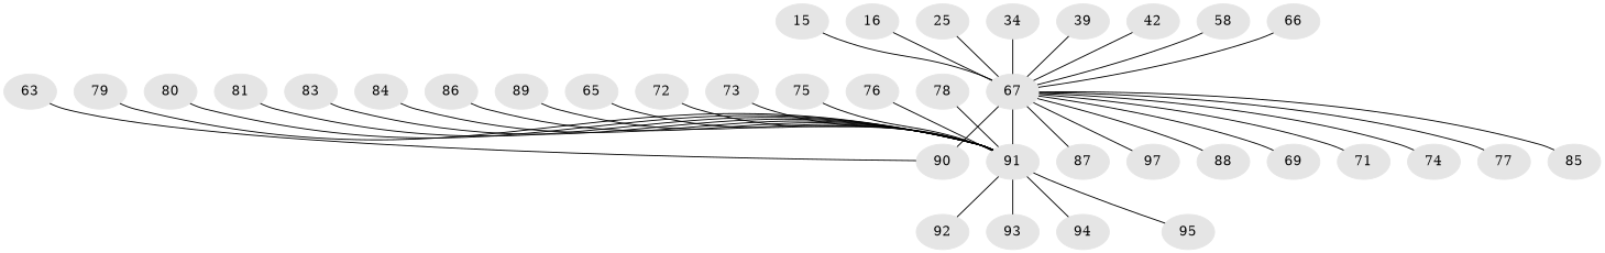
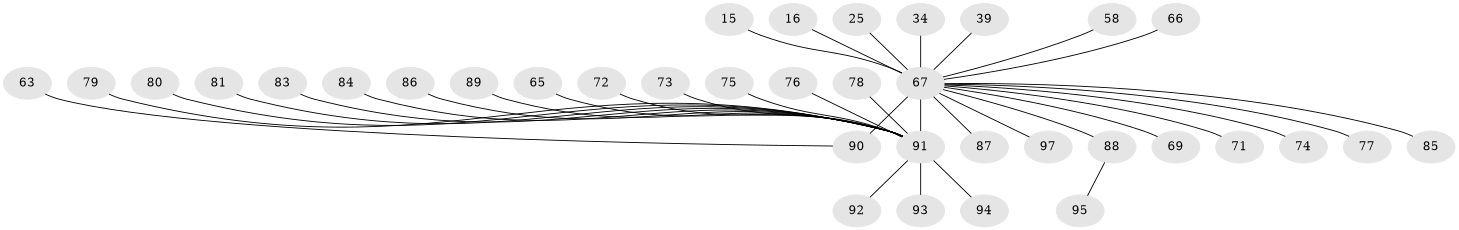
  graph {
    node [color=gray90 style=filled]
    67 [super="+13+61"]
    90 [super="+60"]
    91 [super="+40+47+70+82+20+21+27+32+33+35+37+41+44+46+48+53+54+56+58+59+62+64"]
    69 [super="+49"]
    71 [super="+68"]
    74
    77
    85
    87
    88
    97
    15
    16
    25
    34 [super="+7"]
    39
-   42
    n18 [label=58]
    63
    92
    93
    94
    95
    65
    66
    72
    73
    75
    76
    78
    79
    80
    81
    83
    84
    86
    89
    67 -- 90 [weight=4]
    67 -- 91 [weight=24]
    67 -- 69
    67 -- 71
    67 -- 74
    67 -- 77
    67 -- 85
    67 -- 87
    67 -- 88
    67 -- 97
    91 -- 92
    91 -- 93
    91 -- 94
-   91 -- 95
+   88 -- 95
    15 -- 67
    16 -- 67
    25 -- 67
    34 -- 67 [weight=4]
    39 -- 67
-   42 -- 67
    n18 -- 67
    63 -- 90
    65 -- 91
    66 -- 67
    72 -- 91
    73 -- 91
    75 -- 91
    76 -- 91 [weight=3]
    78 -- 91
    79 -- 91 [weight=2]
    80 -- 91
    81 -- 91
    83 -- 91
    84 -- 91
    86 -- 91
    89 -- 91
  }
